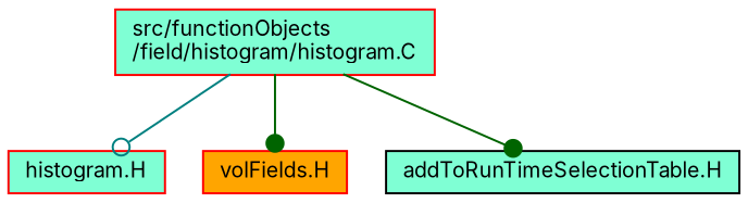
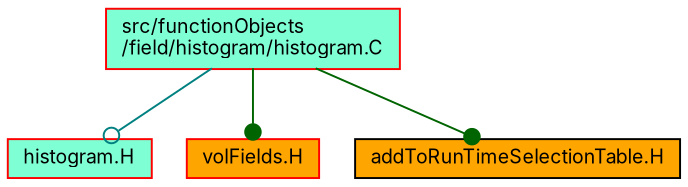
  digraph {
    fontname=Inter
    node [color=red fillcolor=aquamarine fontname=Inter fontsize=10 shape=record style=filled]
    edge [arrowhead=dot color=darkgreen fontname=Inter fontsize=10 labelfontname=Helvetica labelfontsize=10 style=solid]
    n1 [fontcolor=black height=0.2 label="src/functionObjects\l/field/histogram/histogram.C" width=0.4]
    n2 [height=0.2 label="histogram.H" width=0.4]
    n3 [fillcolor=orange height=0.2 label="volFields.H" width=0.4]
-   n4 [color=black height=0.2 label="addToRunTimeSelectionTable.H" width=0.4]
+   n4 [color=black fillcolor=orange height=0.2 label="addToRunTimeSelectionTable.H" width=0.4]
    n1 -> n2 [arrowhead=odot color=teal]
    n1 -> n3
    n1 -> n4
  }
